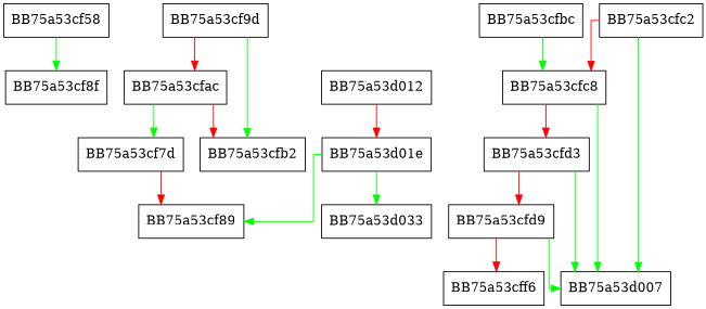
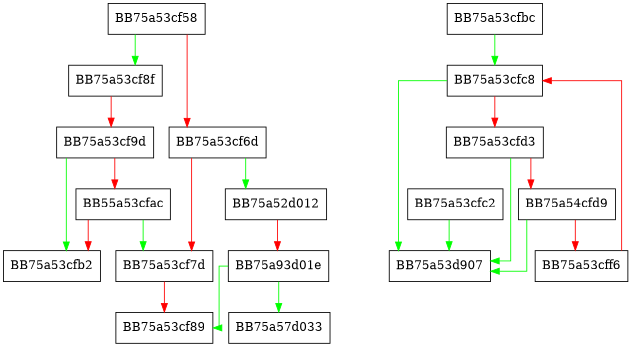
  digraph {
    splines=ortho
    node [shape=box]
    edge [color=green]
    BB75a53cf58
    BB75a53cf8f
+   BB75a53cf6d
    BB75a53cf9d
-   BB75a53d012
+   BB75a53d012 [label=BB75a52d012]
    BB75a53cf7d
-   BB75a53cfac
+   BB75a53cfac [label=BB55a53cfac]
    BB75a53cfb2
-   BB75a53d01e
+   BB75a53d01e [label=BB75a93d01e]
    BB75a53cf89
-   BB75a53d033
+   BB75a53d033 [label=BB75a57d033]
    BB75a53cfbc
    BB75a53cfc8
-   BB75a53d007
+   BB75a53d007 [label=BB75a53d907]
    BB75a53cfd3
    BB75a53cfc2
-   BB75a53cfd9
+   BB75a53cfd9 [label=BB75a54cfd9]
    BB75a53cff6
    BB75a53cf58 -> BB75a53cf8f
+   BB75a53cf58 -> BB75a53cf6d [color=red]
+   BB75a53cf8f -> BB75a53cf9d [color=red]
+   BB75a53cf6d -> BB75a53d012
+   BB75a53cf6d -> BB75a53cf7d [color=red]
    BB75a53cf9d -> BB75a53cfac [color=red]
    BB75a53cf9d -> BB75a53cfb2
    BB75a53d012 -> BB75a53d01e [color=red]
    BB75a53cf7d -> BB75a53cf89 [color=red]
    BB75a53cfac -> BB75a53cf7d
    BB75a53cfac -> BB75a53cfb2 [color=red]
    BB75a53d01e -> BB75a53cf89
    BB75a53d01e -> BB75a53d033
    BB75a53cfbc -> BB75a53cfc8
    BB75a53cfc8 -> BB75a53d007
    BB75a53cfc8 -> BB75a53cfd3 [color=red]
    BB75a53cfd3 -> BB75a53d007
    BB75a53cfd3 -> BB75a53cfd9 [color=red]
-   BB75a53cfc2 -> BB75a53cfc8 [color=red]
+   BB75a53cff6 -> BB75a53cfc8 [color=red]
    BB75a53cfc2 -> BB75a53d007
    BB75a53cfd9 -> BB75a53d007
    BB75a53cfd9 -> BB75a53cff6 [color=red]
  }
